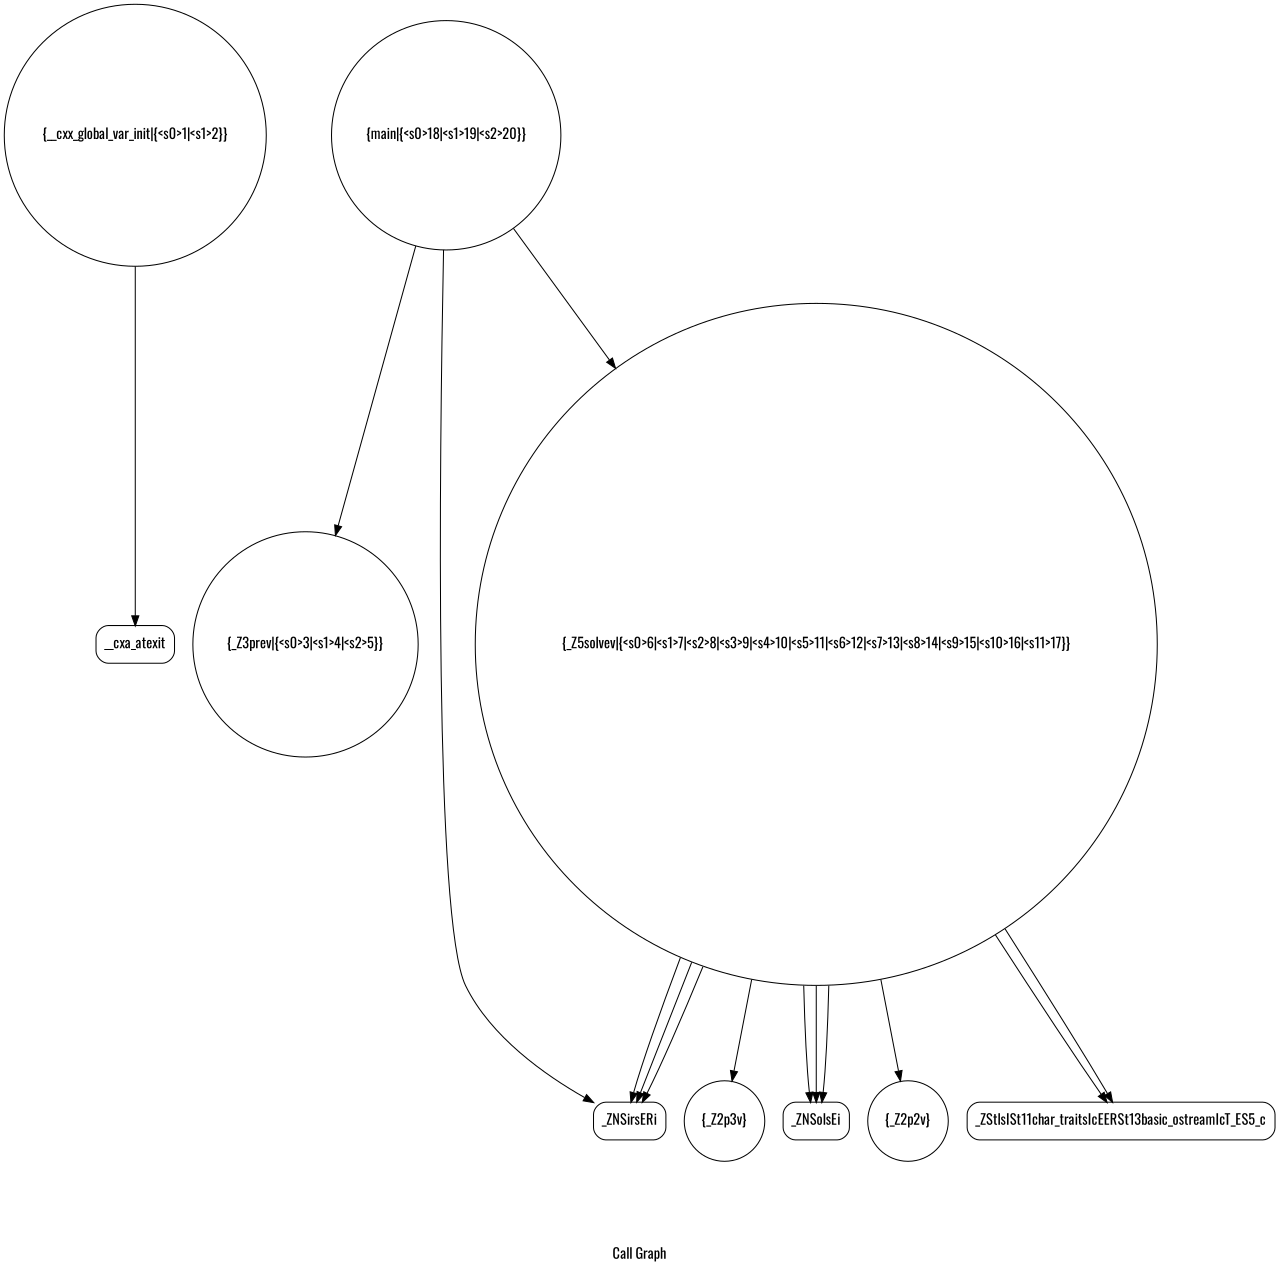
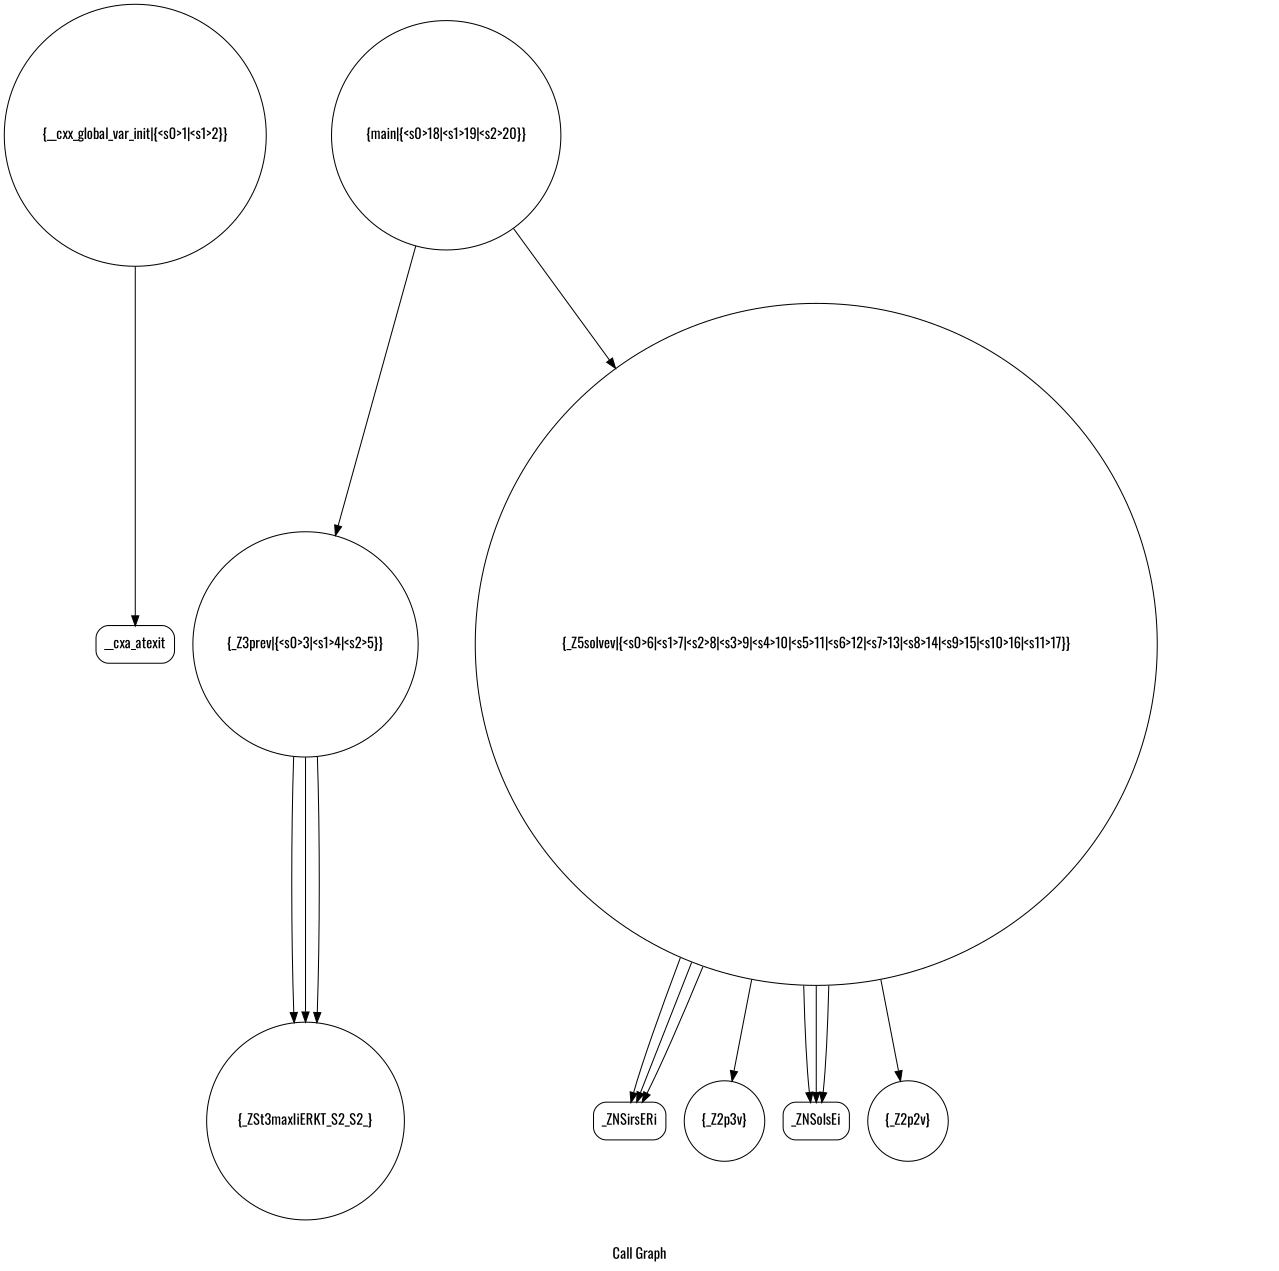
  digraph {
    fontname=Oswald
    label="Call Graph"
    node [fontname=Oswald shape=circle]
    edge [color=black fontname=Oswald tailport=s1]
    n1 [label="{__cxx_global_var_init|{<s0>1|<s1>2}}"]
    n2 [label="{__cxa_atexit}" shape=Mrecord]
    n3 [label="{_Z2p3v}"]
    n4 [label="{_ZNSirsERi}" shape=Mrecord]
    n5 [label="{_Z3prev|{<s0>3|<s1>4|<s2>5}}"]
+   n6 [label="{_ZSt3maxIiERKT_S2_S2_}"]
    n7 [label="{_ZNSolsEi}" shape=Mrecord]
    n8 [label="{_Z2p2v}"]
    n9 [label="{main|{<s0>18|<s1>19|<s2>20}}"]
    n10 [label="{_Z5solvev|{<s0>6|<s1>7|<s2>8|<s3>9|<s4>10|<s5>11|<s6>12|<s7>13|<s8>14|<s9>15|<s10>16|<s11>17}}"]
-   n11 [label="{_ZStlsISt11char_traitsIcEERSt13basic_ostreamIcT_ES5_c}" shape=Mrecord]
    n1 -> n2
-   n9 -> n4
+   n5 -> n6 [tailport=s0]
+   n5 -> n6
+   n5 -> n6 [tailport=s2]
    n9 -> n5 [tailport=s0]
    n9 -> n10 [tailport=s2]
    n10 -> n3 [tailport=s9]
    n10 -> n4 [tailport=s0]
    n10 -> n4
    n10 -> n4 [tailport=s2]
    n10 -> n7 [tailport=s4]
    n10 -> n7 [tailport=s7]
    n10 -> n7 [tailport=s10]
    n10 -> n8 [tailport=s6]
-   n10 -> n11 [tailport=s8]
-   n10 -> n11 [tailport=s11]
  }
